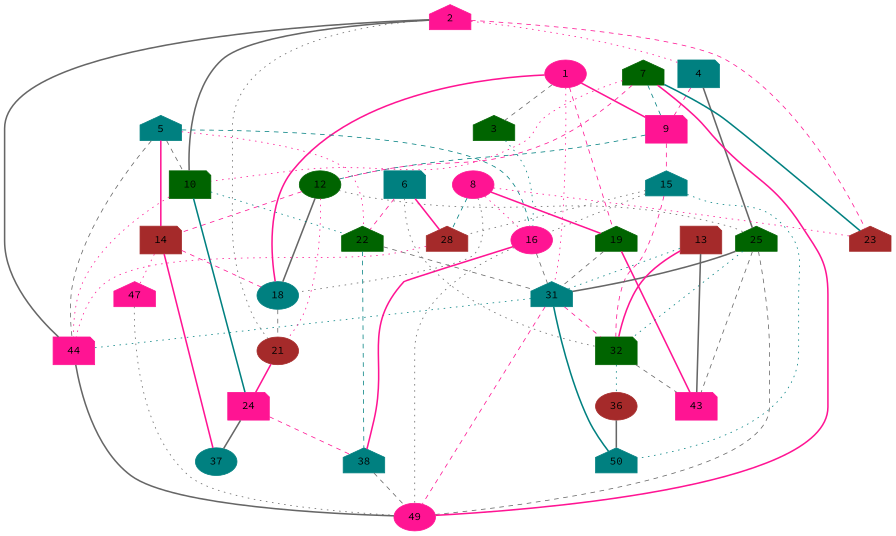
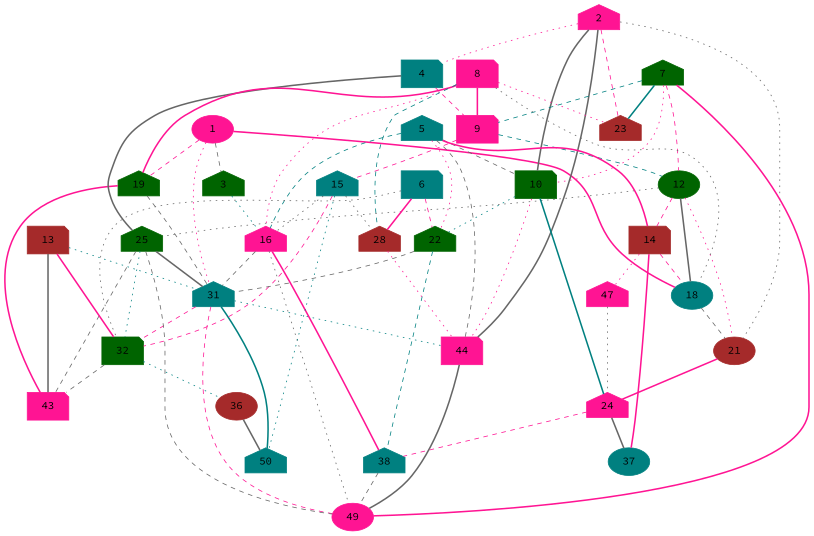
  graph {
    fontname="Source Code Pro"
    node [color=deeppink fontname="Source Code Pro" shape=house style=filled]
    edge [color=deeppink fontname="Source Code Pro" style=dashed]
    1 [shape=ellipse super="+41"]
    3 [color=darkgreen]
    9 [shape=note super="+20"]
    18 [color=teal shape=ellipse super="+34"]
    19 [color=darkgreen super="+45"]
    31 [color=teal super="+33"]
-   16 [shape=ellipse super="+56"]
+   16 [super="+56"]
    12 [color=darkgreen shape=ellipse super="+30"]
    15 [color=teal]
    21 [color=brown shape=ellipse super="+39"]
    43 [shape=note super="+55"]
    44 [shape=note]
    32 [color=darkgreen shape=note super="+57"]
    49 [shape=ellipse super="+51"]
    50 [color=teal]
    2 [super="+29"]
    4 [color=teal shape=note super="+11"]
    10 [color=darkgreen shape=note super="+53"]
    23 [color=brown super="+54"]
    25 [color=darkgreen super="+27"]
    22 [color=darkgreen super="+46"]
-   24 [shape=note super="+26"]
+   24 [super="+26"]
    38 [color=teal]
    5 [color=teal super="+35"]
    14 [color=brown shape=note super="+17"]
    37 [color=teal shape=ellipse]
    47
    6 [color=teal shape=note]
    28 [color=brown super="+48"]
    36 [color=brown shape=ellipse]
    7 [color=darkgreen super="+42"]
-   8 [shape=ellipse super="+52"]
+   8 [shape=note super="+52"]
    13 [color=brown shape=note]
    1 -- 3 [color=gray40]
-   1 -- 9 [style=bold]
+   8 -- 9 [style=bold]
    1 -- 18 [style=bold]
    1 -- 19
    1 -- 31 [style=dotted]
    3 -- 16 [color=teal style=dotted]
    9 -- 12 [color=teal]
    9 -- 15 [weight=2]
    18 -- 21 [color=gray40]
    19 -- 31 [color=gray40]
    19 -- 43 [style=bold]
    31 -- 44 [color=teal style=dotted]
    31 -- 32
    31 -- 49
    31 -- 50 [color=teal style=bold]
    16 -- 31 [color=gray40 weight=2]
    16 -- 49 [color=gray40 style=dotted]
    16 -- 38 [style=bold]
    12 -- 18 [color=gray40 style=bold]
    12 -- 21 [style=dotted weight=2]
    12 -- 25 [color=gray40 style=dotted]
    12 -- 14
    15 -- 16 [color=gray40 style=dotted]
    15 -- 32
    15 -- 50 [color=teal style=dotted]
    15 -- 28 [color=gray40 style=dotted]
    21 -- 24 [style=bold]
    44 -- 49 [color=gray40 style=bold]
    32 -- 43 [color=gray40]
    32 -- 36 [color=teal style=dotted]
    2 -- 21 [color=gray40 style=dotted]
    2 -- 44 [color=gray40 style=bold]
    2 -- 4 [style=dotted]
    2 -- 10 [color=gray40 style=bold]
    2 -- 23 [weight=2]
    4 -- 9 [weight=2]
    4 -- 25 [color=gray40 style=bold weight=2]
    10 -- 44 [style=dotted]
    10 -- 22 [color=teal style=dotted]
    10 -- 24 [color=teal style=bold]
    25 -- 31 [color=gray40 style=bold]
    25 -- 43 [color=gray40]
    25 -- 32 [color=teal style=dotted]
    25 -- 49 [color=gray40]
    22 -- 31 [color=gray40]
    22 -- 38 [color=teal]
    24 -- 38
    24 -- 37 [color=gray40 style=bold]
    38 -- 49 [color=gray40]
    5 -- 16 [color=teal]
    5 -- 44 [color=gray40]
    5 -- 10 [color=gray40]
    5 -- 22 [style=dotted]
    5 -- 14 [style=bold]
    14 -- 18
    14 -- 37 [style=bold]
    14 -- 47 [style=dotted]
-   47 -- 49 [color=gray40 style=dotted]
+   47 -- 24 [color=gray40 style=dotted]
    6 -- 32 [color=gray40 style=dotted]
    6 -- 22
    6 -- 28 [style=bold]
    28 -- 44 [style=dotted]
    36 -- 50 [color=gray40 style=bold]
    7 -- 9 [color=teal]
    7 -- 12
    7 -- 49 [style=bold]
    7 -- 10 [style=dotted]
    7 -- 23 [color=teal style=bold]
    8 -- 18 [color=gray40 style=dotted]
    8 -- 19 [style=bold]
    8 -- 16 [style=dotted]
    8 -- 23 [style=dotted weight=3]
    8 -- 28 [color=teal]
    13 -- 31 [color=teal style=dotted]
    13 -- 43 [color=gray40 style=bold]
    13 -- 32 [style=bold]
  }
